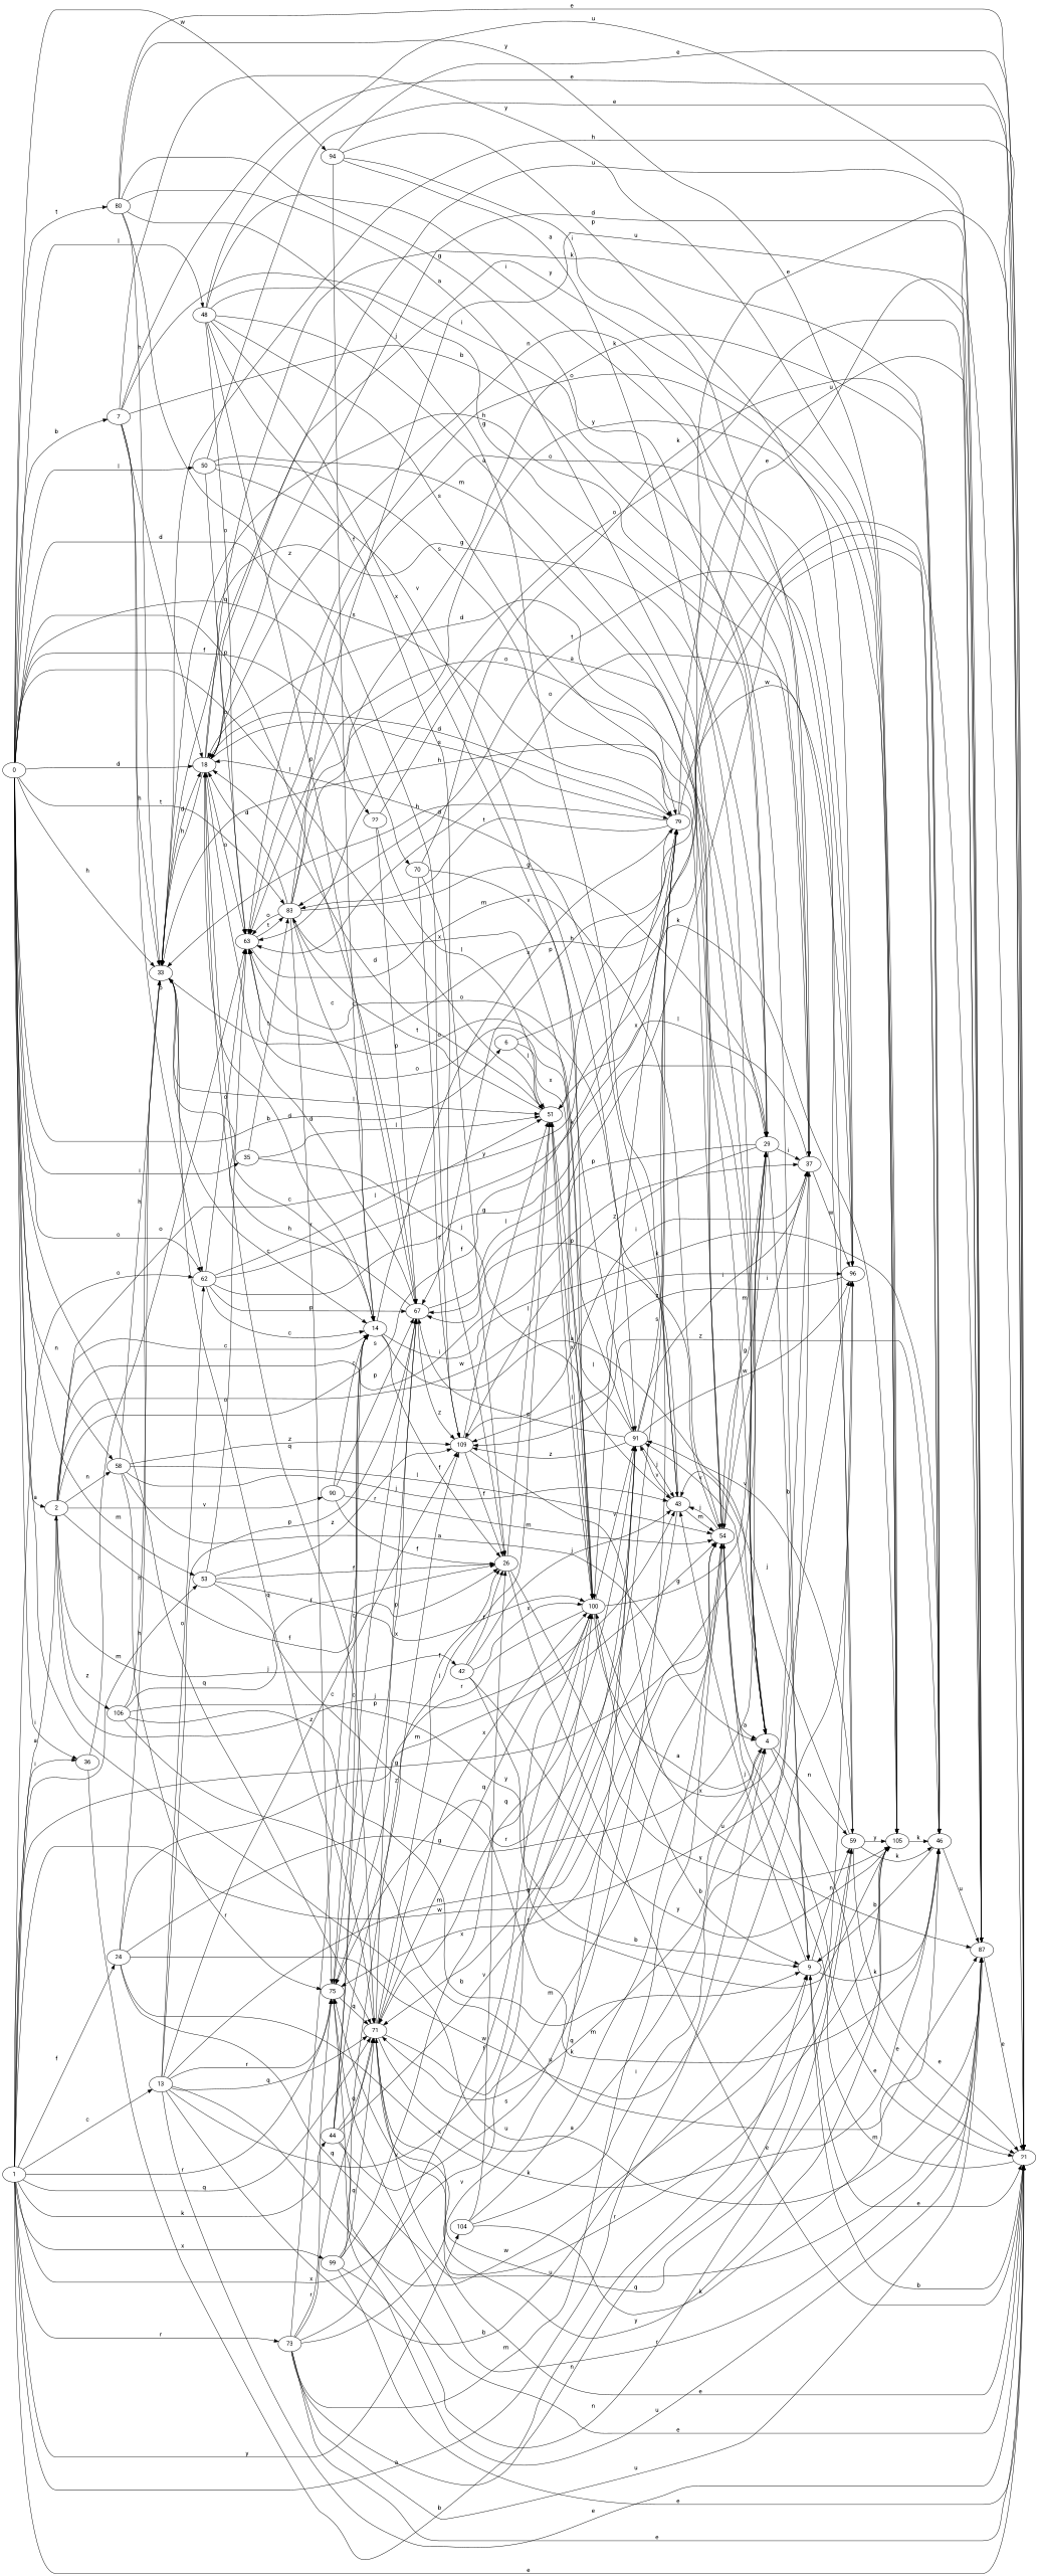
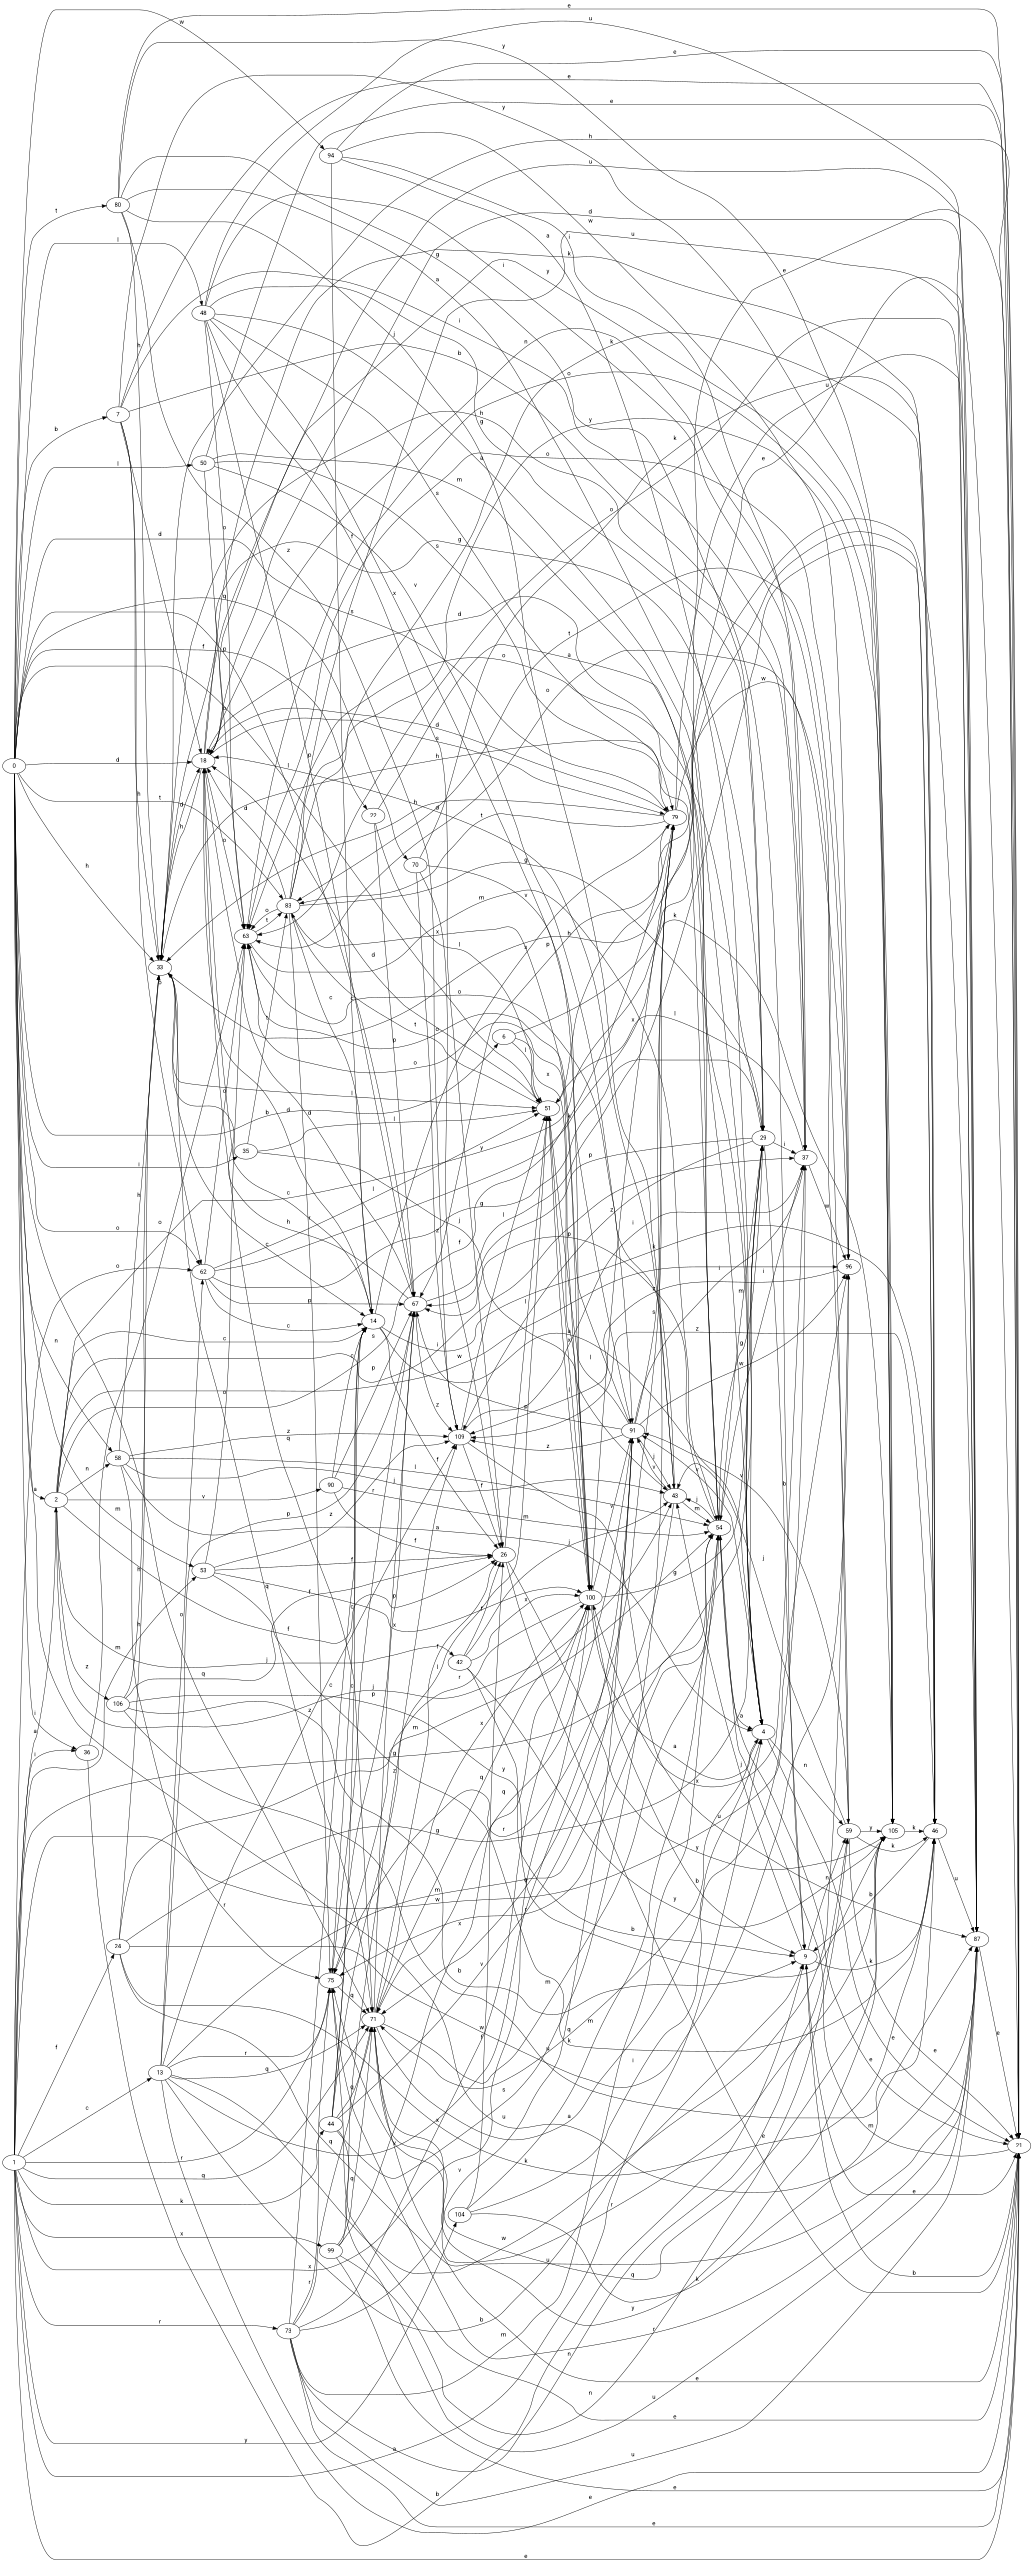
  strict digraph {
    fontname=Roboto
    rankdir=LR
    node [fontname=Roboto]
    edge [fontname=Roboto]
    0
    2
    6
    7
    18
    22
    33
    35
    36
    48
    50
    51
    53
    58
    62
    67
    70
    71
    79
    80
    83
    87
    94
    96
    14
    26
    37
    42
    43
    90
    105
    106
    21
    100
    9
    59
    46
    63
    4
    29
    91
    54
    109
    75
    1
    13
    24
    44
    73
    99
    104
    0 -> 2 [label=a]
    0 -> 6 [label=b]
    0 -> 7 [label=b]
    0 -> 18 [label=d]
    0 -> 22 [label=f]
    0 -> 33 [label=h]
    0 -> 35 [label=i]
    0 -> 36 [label=i]
    0 -> 48 [label=l]
    0 -> 50 [label=l]
    0 -> 51 [label=l]
    0 -> 53 [label=m]
    0 -> 58 [label=n]
    0 -> 62 [label=o]
    0 -> 67 [label=p]
    0 -> 70 [label=q]
    0 -> 71 [label=q]
    0 -> 79 [label=s]
    0 -> 80 [label=t]
    0 -> 83 [label=t]
    0 -> 87 [label=u]
    0 -> 94 [label=w]
    2 -> 58 [label=n]
    2 -> 79 [label=s]
    2 -> 96 [label=w]
    2 -> 14 [label=c]
    2 -> 26 [label=f]
    2 -> 37 [label=i]
    2 -> 42 [label=j]
    2 -> 43 [label=j]
    2 -> 90 [label=v]
    2 -> 105 [label=y]
    2 -> 106 [label=z]
    6 -> 51 [label=l]
    6 -> 21 [label=e]
    6 -> 100 [label=x]
    7 -> 18 [label=d]
    7 -> 33 [label=h]
    7 -> 62 [label=o]
    7 -> 37 [label=i]
    7 -> 105 [label=y]
    7 -> 21 [label=e]
    7 -> 9 [label=b]
    18 -> 33 [label=h]
    18 -> 71 [label=q]
    18 -> 79 [label=s]
    18 -> 87 [label=u]
    18 -> 14 [label=c]
    18 -> 105 [label=y]
    18 -> 59 [label=n]
    18 -> 46 [label=k]
    18 -> 63 [label=o]
    22 -> 51 [label=l]
    22 -> 67 [label=p]
    22 -> 4 [label=a]
    33 -> 18 [label=d]
    33 -> 51 [label=l]
    33 -> 71 [label=q]
    33 -> 14 [label=c]
    33 -> 29 [label=g]
    35 -> 51 [label=l]
    35 -> 83 [label=t]
    35 -> 43 [label=j]
    36 -> 9 [label=b]
    36 -> 63 [label=o]
    48 -> 67 [label=p]
    48 -> 79 [label=s]
    48 -> 87 [label=u]
    48 -> 26 [label=f]
    48 -> 37 [label=i]
    48 -> 100 [label=x]
    48 -> 63 [label=o]
    48 -> 4 [label=a]
    48 -> 29 [label=g]
    50 -> 79 [label=s]
    50 -> 21 [label=e]
    50 -> 63 [label=o]
    50 -> 91 [label=v]
    50 -> 54 [label=m]
    51 -> 18 [label=d]
    51 -> 83 [label=t]
    51 -> 21 [label=e]
    51 -> 100 [label=x]
    53 -> 26 [label=f]
    53 -> 100 [label=x]
    53 -> 46 [label=k]
    53 -> 63 [label=o]
    53 -> 109 [label=z]
    58 -> 33 [label=h]
    58 -> 43 [label=j]
    58 -> 4 [label=a]
    58 -> 54 [label=l]
    58 -> 109 [label=z]
    58 -> 75 [label=r]
    62 -> 51 [label=l]
    62 -> 67 [label=p]
    62 -> 14 [label=c]
    62 -> 46 [label=k]
    62 -> 63 [label=o]
    62 -> 29 [label=g]
    67 -> 18 [label=d]
    67 -> 33 [label=h]
    67 -> 46 [label=k]
    67 -> 109 [label=z]
    67 -> 75 [label=r]
    70 -> 26 [label=f]
    70 -> 46 [label=k]
    70 -> 91 [label=v]
    70 -> 109 [label=z]
    71 -> 67 [label=p]
    71 -> 26 [label=f]
    71 -> 105 [label=y]
    71 -> 21 [label=e]
    71 -> 100 [label=x]
    71 -> 4 [label=a]
    71 -> 54 [label=m]
    79 -> 18 [label=d]
    79 -> 33 [label=h]
    79 -> 67 [label=p]
    79 -> 83 [label=t]
    79 -> 87 [label=u]
    79 -> 96 [label=w]
    79 -> 100 [label=x]
    79 -> 75 [label=r]
    80 -> 33 [label=h]
    80 -> 43 [label=j]
    80 -> 105 [label=y]
    80 -> 21 [label=e]
    80 -> 4 [label=a]
    80 -> 29 [label=g]
    80 -> 109 [label=z]
    83 -> 18 [label=d]
    83 -> 87 [label=u]
    83 -> 14 [label=c]
    83 -> 105 [label=y]
    83 -> 100 [label=x]
    83 -> 46 [label=k]
    83 -> 63 [label=o]
    83 -> 29 [label=g]
    83 -> 75 [label=r]
    87 -> 18 [label=d]
    87 -> 33 [label=h]
    87 -> 21 [label=e]
    87 -> 63 [label=o]
    87 -> 75 [label=r]
-   94 -> 96 [label=p]
+   94 -> 96 [label=w]
    94 -> 14 [label=c]
    94 -> 37 [label=i]
    94 -> 21 [label=e]
    94 -> 4 [label=a]
    96 -> 83 [label=t]
    96 -> 63 [label=o]
    96 -> 109 [label=z]
    14 -> 18 [label=d]
    14 -> 79 [label=s]
    14 -> 26 [label=f]
    14 -> 46 [label=k]
    14 -> 4 [label=a]
    26 -> 51 [label=l]
    26 -> 105 [label=y]
    26 -> 21 [label=e]
    37 -> 33 [label=h]
    37 -> 51 [label=l]
    37 -> 96 [label=w]
    37 -> 100 [label=x]
    42 -> 26 [label=f]
    42 -> 43 [label=j]
    42 -> 105 [label=y]
    42 -> 100 [label=x]
    42 -> 9 [label=b]
    43 -> 18 [label=d]
    43 -> 71 [label=q]
    43 -> 63 [label=o]
    43 -> 91 [label=v]
    43 -> 54 [label=m]
    90 -> 67 [label=p]
    90 -> 14 [label=c]
    90 -> 26 [label=f]
    90 -> 54 [label=m]
    105 -> 71 [label=q]
    105 -> 46 [label=k]
    105 -> 63 [label=o]
    105 -> 75 [label=r]
    106 -> 33 [label=h]
    106 -> 87 [label=u]
    106 -> 26 [label=f]
    106 -> 105 [label=y]
    106 -> 9 [label=b]
    21 -> 33 [label=h]
    21 -> 9 [label=b]
    21 -> 54 [label=m]
    100 -> 51 [label=l]
    100 -> 71 [label=q]
    100 -> 9 [label=b]
    100 -> 63 [label=o]
    100 -> 4 [label=a]
    100 -> 29 [label=g]
    100 -> 91 [label=v]
    100 -> 75 [label=r]
    9 -> 43 [label=j]
    9 -> 21 [label=e]
    9 -> 59 [label=n]
    9 -> 46 [label=k]
    59 -> 43 [label=j]
    59 -> 105 [label=y]
    59 -> 21 [label=e]
    59 -> 46 [label=k]
    59 -> 63 [label=o]
    59 -> 91 [label=v]
    46 -> 87 [label=u]
    46 -> 9 [label=b]
    46 -> 109 [label=z]
    63 -> 83 [label=t]
    63 -> 54 [label=m]
    4 -> 71 [label=q]
    4 -> 21 [label=e]
    4 -> 59 [label=n]
    4 -> 91 [label=v]
    29 -> 67 [label=p]
    29 -> 37 [label=i]
    29 -> 9 [label=b]
    29 -> 63 [label=o]
    29 -> 54 [label=m]
    29 -> 109 [label=z]
    91 -> 51 [label=l]
    91 -> 67 [label=p]
    91 -> 71 [label=q]
    91 -> 79 [label=s]
    91 -> 96 [label=w]
    91 -> 37 [label=i]
    91 -> 43 [label=j]
    91 -> 63 [label=o]
    91 -> 109 [label=z]
    54 -> 18 [label=d]
    54 -> 33 [label=h]
    54 -> 67 [label=p]
    54 -> 37 [label=i]
    54 -> 43 [label=j]
    54 -> 21 [label=e]
    54 -> 4 [label=a]
    54 -> 29 [label=g]
    54 -> 75 [label=r]
    109 -> 51 [label=l]
    109 -> 87 [label=u]
    109 -> 26 [label=f]
    109 -> 37 [label=i]
    75 -> 71 [label=q]
    75 -> 14 [label=c]
    75 -> 21 [label=e]
    1 -> 2 [label=a]
    1 -> 36 [label=i]
    1 -> 53 [label=m]
    1 -> 62 [label=o]
    1 -> 71 [label=q]
    1 -> 96 [label=w]
    1 -> 21 [label=e]
    1 -> 100 [label=x]
    1 -> 4 [label=a]
    1 -> 29 [label=g]
    1 -> 75 [label=r]
    1 -> 13 [label=c]
    1 -> 24 [label=f]
    1 -> 44 [label=k]
    1 -> 73 [label=r]
    1 -> 99 [label=x]
    1 -> 104 [label=y]
    13 -> 62 [label=o]
    13 -> 67 [label=p]
    13 -> 71 [label=q]
    13 -> 96 [label=w]
    13 -> 21 [label=e]
    13 -> 9 [label=b]
    13 -> 91 [label=v]
    13 -> 54 [label=m]
    13 -> 109 [label=z]
    13 -> 75 [label=r]
    24 -> 33 [label=h]
    24 -> 87 [label=u]
    24 -> 96 [label=w]
    24 -> 46 [label=k]
    24 -> 29 [label=g]
    24 -> 54 [label=m]
    44 -> 51 [label=l]
    44 -> 67 [label=p]
    44 -> 71 [label=q]
    44 -> 79 [label=s]
    44 -> 87 [label=u]
    44 -> 14 [label=c]
    44 -> 91 [label=v]
    73 -> 71 [label=q]
    73 -> 87 [label=u]
    73 -> 14 [label=c]
    73 -> 21 [label=e]
    73 -> 100 [label=x]
    73 -> 59 [label=n]
    73 -> 91 [label=v]
    73 -> 54 [label=m]
    73 -> 75 [label=r]
    99 -> 71 [label=q]
    99 -> 21 [label=e]
    99 -> 100 [label=x]
    99 -> 59 [label=n]
    99 -> 109 [label=z]
    104 -> 26 [label=f]
    104 -> 37 [label=i]
    104 -> 46 [label=k]
    104 -> 54 [label=m]
  }
